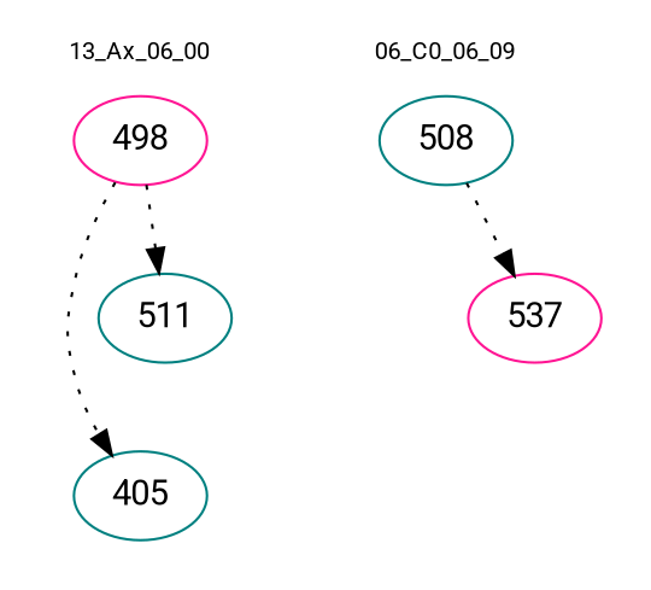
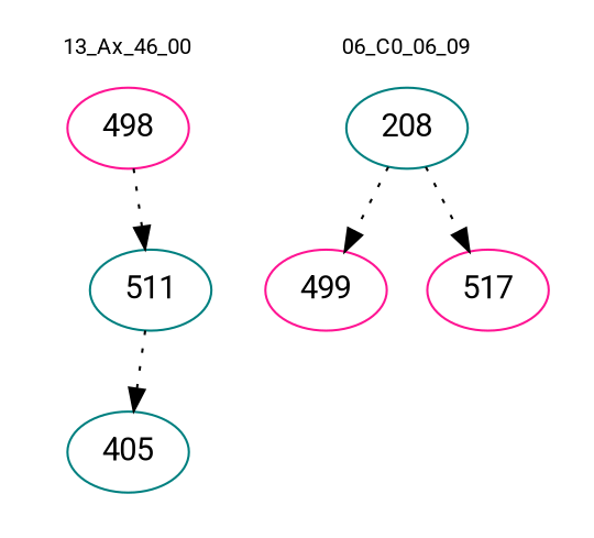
  digraph {
    fontname=Roboto
    node [color=deeppink fontname=Roboto]
    edge [color=black fontname=Roboto style=dotted]
    n1 [label=498]
    n2 [color=teal label=405]
    n3 [color=teal label=511]
-   n4 [color=teal label=508]
-   n6 [label=537]
+   n4 [color=teal label=208]
+   n5 [label=499]
+   n6 [label=517]
    subgraph cluster_1 {
      color=white
      fontsize=10
-     label="13_Ax_06_00"
+     label="13_Ax_46_00"
      n1
      n2
      n3
    }
    subgraph cluster_2 {
      color=white
      fontsize=10
      label="06_C0_06_09"
      n4
+     n5
      n6
    }
-   n1 -> n2
+   n3 -> n2
    n1 -> n3
+   n4 -> n5
    n4 -> n6
  }
